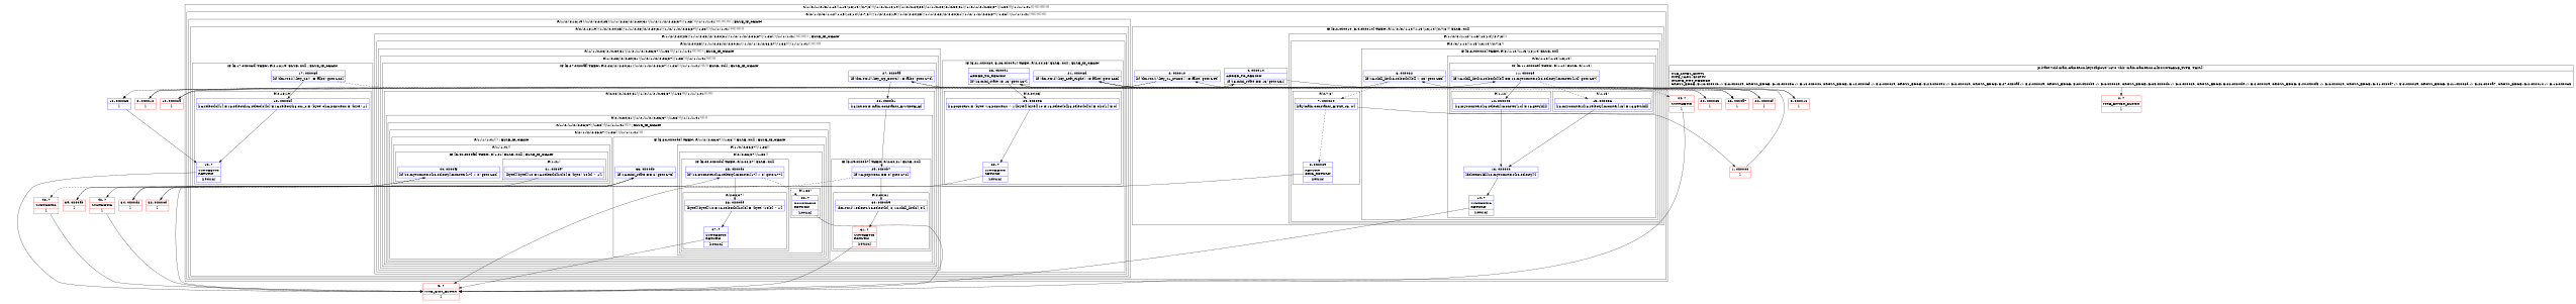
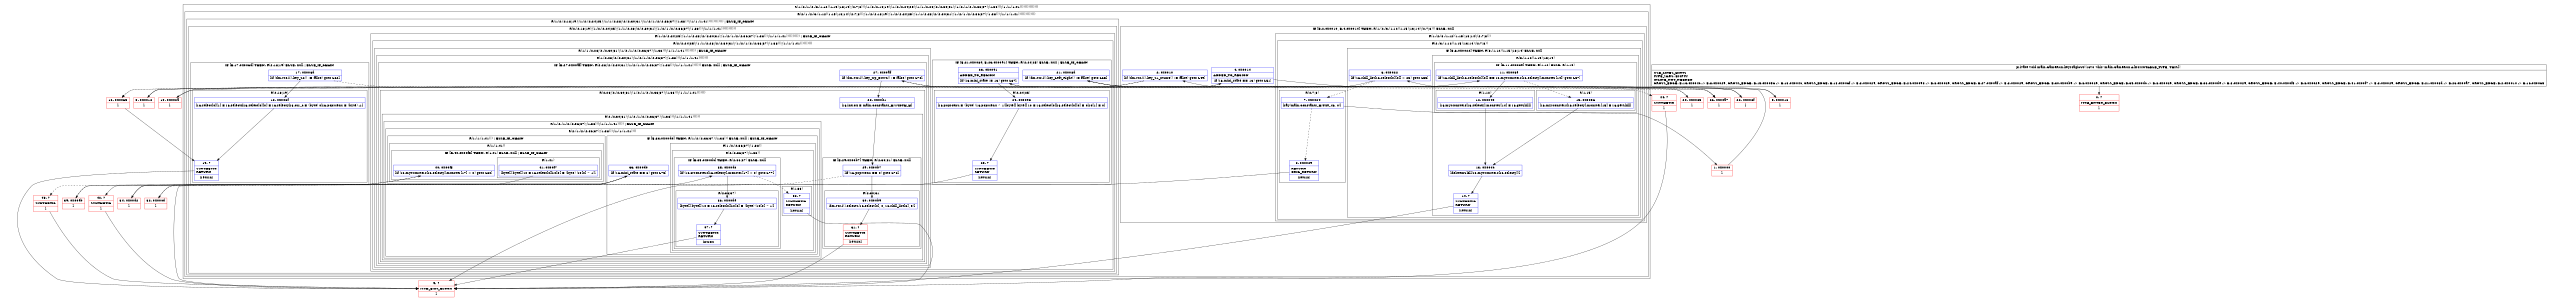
  digraph {
    node [color=blue shape=record]
    n1 [label="{12\:\ 0x0040|lr6.myMonsters[r6.selecty].monster[14] = r6.getSkilll}"]
    n2 [label="{15\:\ 0x0056|lr6.myMonsters[r6.selecty].monster[15] = r6.getSkilll}"]
    n3 [label="{11\:\ 0x003e|lif (r6.skill_list[r6.select[0][0]] == r6.myMonsters[r6.selecty].monster[14]) goto L57l}"]
    n4 [label="{13\:\ 0x004c|ldelItemSkill(r6.myMonsters[r6.selecty])l}"]
    n5 [label="{14\:\ ?|SYNTHETIC\lRETURN\l|lreturnl}"]
    n6 [label="{6\:\ 0x0022|lif (r6.skill_list[r6.select[0][0]] \> 25) goto L55l}"]
    n7 [label="{7\:\ 0x0024|lsay(main.Constants_H.TXT_46, 0)l}"]
    n8 [label="{8\:\ 0x0029|RETURN\lORIG_RETURN\l|lreturnl}"]
    n9 [label="{2\:\ 0x0010|lif (dm.Ms.i().key_S1_Num5() != false) goto L49l}"]
    n10 [label="{4\:\ 0x0014|ADDED_TO_REGION\l|lif (r6.mini_state == 13) goto L51l}"]
    n11 [label="{18\:\ 0x006f|lr6.select[0][1] = r6.selectxlr6.select[0][0] = r6.selectylr6.cur_c = (byte) 0lr6.popMenu = (byte) \-1l}"]
    n12 [label="{19\:\ ?|SYNTHETIC\lRETURN\l|lreturnl}"]
    n13 [label="{17\:\ 0x006d|lif (dm.Ms.i().key_S2() != false) goto L62l}"]
    n14 [label="{24\:\ 0x0093|lr6.popMenu = (byte) (r6.popMenu ^ 1)lbyte[] byte[] r0 = r6.select[0]lr6.select[0][0] = 0lr0[1] = 0l}"]
    n15 [label="{25\:\ ?|SYNTHETIC\lRETURN\l|lreturnl}"]
    n16 [label="{21\:\ 0x008d|lif (dm.Ms.i().key_Left_Right() != false) goto L65l}"]
    n17 [label="{23\:\ 0x0091|ADDED_TO_REGION\l|lif (r6.mini_state != 13) goto L67l}"]
    n18 [label="{30\:\ 0x00b9|ldm.Ms.i().selectS(r6.select[0], 0, r6.skill_list[8], 5)l}"]
    n19 [color=red label="{31\:\ ?|SYNTHETIC\lRETURN\l|lreturnl}"]
    n20 [label="{29\:\ 0x00b7|lif (r6.popMenu == 0) goto L72l}"]
    n21 [label="{36\:\ 0x00de|lbyte[] byte[] r0 = r6.select[0]lr0[0] = (byte) (r0[0] ^ 1)l}"]
-   n22 [label="{37\:\ ?|SYNTHETIC\lRETURN\l|lreturnl}"]
+   n22 [label="{37\:\ ?|SYNTHETIC\lRETURN\l|introX}"]
    n23 [label="{35\:\ 0x00dc|lif (r6.cMonsters[r6.selecty].monster[17] \> 0) goto L77l}"]
-   n24 [label="{38\:\ ?|IMMUTABLE\lRETURN\l|lreturnl}"]
+   n24 [label="{38\:\ ?|SYNTHETIC\lRETURN\l|lreturnl}"]
    n25 [label="{33\:\ 0x00d0|lif (r6.mini_state == 6) goto L75l}"]
    n26 [label="{41\:\ 0x00f7|lbyte[] byte[] r0 = r6.select[0]lr0[0] = (byte) (r0[0] ^ 1)l}"]
    n27 [label="{40\:\ 0x00f5|lif (r6.myMonsters[r6.selecty].monster[17] \> 0) goto L80l}"]
    n28 [label="{28\:\ 0x00b1|lr6.introX = main.Constants_H.WIDTH_Hl}"]
    n29 [label="{27\:\ 0x00af|lif (dm.Ms.i().key_Up_Down() != false) goto L70l}"]
    n30 [color=red label="{9\:\ ?|MTH_EXIT_BLOCK\l|l}"]
    n31 [color=red label="{10\:\ 0x002a|l}"]
    n32 [color=red label="{1\:\ 0x0000|l}"]
    n33 [color=red label="{3\:\ 0x0012|l}"]
-   n34 [label="{16\:\ 0x0065|l}"]
+   n34 [color=red label="{16\:\ 0x0065|l}"]
    n35 [color=red label="{5\:\ 0x0016|l}"]
    n36 [color=red label="{20\:\ 0x0085|l}"]
    n37 [color=red label="{22\:\ 0x008f|l}"]
    n38 [color=red label="{26\:\ 0x00a7|l}"]
    n39 [color=red label="{32\:\ 0x00cd|l}"]
    n40 [color=red label="{34\:\ 0x00d2|l}"]
    n41 [color=red label="{39\:\ 0x00eb|l}"]
    n42 [color=red label="{42\:\ ?|SYNTHETIC\l|l}"]
    n43 [color=red label="{43\:\ ?|SYNTHETIC\l|l}"]
    n44 [color=red label="{44\:\ ?|SYNTHETIC\l|l}"]
    n45 [color=red label="{0\:\ ?|MTH_ENTER_BLOCK\l|l}"]
    n46 [label="{private void main.GameRun.keyMagicUI((r6v0 'this' main.GameRun A[IMMUTABLE_TYPE, THIS]))  | USE_LINES_HINTS\lTYPE_VARS: EMPTY\lINLINE_NOT_NEEDED\lCROSS_EDGE: B:13:0x004c \-\> B:8:0x0029, CROSS_EDGE: B:15:0x0056 \-\> B:13:0x004c, CROSS_EDGE: B:18:0x006f \-\> B:8:0x0029, CROSS_EDGE: B:24:0x0093 \-\> B:8:0x0029, CROSS_EDGE: B:27:0x00af \-\> B:8:0x0029, CROSS_EDGE: B:30:0x00b9 \-\> B:8:0x0029, CROSS_EDGE: B:35:0x00dc \-\> B:8:0x0029, CROSS_EDGE: B:36:0x00de \-\> B:8:0x0029, CROSS_EDGE: B:40:0x00f5 \-\> B:8:0x0029, CROSS_EDGE: B:41:0x00f7 \-\> B:8:0x0029, CROSS_EDGE: B:21:0x008d \-\> B:26:0x00a7, CROSS_EDGE: B:2:0x0010 \-\> B:16:0x0065\l}" color=""]
    subgraph cluster_1 {
      label="R(1:(2:(1:(2:(3:(1:12)(1:15)|13|14)|(2:7|8)))|(1:(2:(2:18|19)|(1:(2:(2:24|25)|(1:(1:(2:28|(2:(2:30|31)|(1:(2:(1:(2:(2:36|37)|(1:38)))|(1:(1:(1:41)))))))))))))))"
      subgraph cluster_2 {
        label="R(2:(1:(2:(3:(1:12)(1:15)|13|14)|(2:7|8)))|(1:(2:(2:18|19)|(1:(2:(2:24|25)|(1:(1:(2:28|(2:(2:30|31)|(1:(2:(1:(2:(2:36|37)|(1:38)))|(1:(1:(1:41))))))))))))))"
        subgraph cluster_3 {
          label="IF [B:2:0x0010, B:4:0x0014] THEN: R(1:(2:(3:(1:12)(1:15)|13|14)|(2:7|8))) ELSE: null"
          n9
          n10
          subgraph cluster_4 {
            label="R(1:(2:(3:(1:12)(1:15)|13|14)|(2:7|8)))"
            subgraph cluster_5 {
              label="R(2:(3:(1:12)(1:15)|13|14)|(2:7|8))"
              subgraph cluster_6 {
                label="IF [B:6:0x0022] THEN: R(3:(1:12)(1:15)|13|14) ELSE: null"
                n6
                subgraph cluster_7 {
                  label="R(3:(1:12)(1:15)|13|14)"
                  n4
                  n5
                  subgraph cluster_8 {
                    label="IF [B:11:0x003e] THEN: R(1:12) ELSE: R(1:15)"
                    n3
                    subgraph cluster_9 {
                      label="R(1:12)"
                      n1
                    }
                    subgraph cluster_10 {
                      label="R(1:15)"
                      n2
                    }
                  }
                }
              }
              subgraph cluster_11 {
                label="R(2:7|8)"
                n7
                n8
              }
            }
          }
        }
        subgraph cluster_12 {
          label="R(1:(2:(2:18|19)|(1:(2:(2:24|25)|(1:(1:(2:28|(2:(2:30|31)|(1:(2:(1:(2:(2:36|37)|(1:38)))|(1:(1:(1:41))))))))))))) | ELSE_IF_CHAIN\l"
          subgraph cluster_13 {
            label="R(2:(2:18|19)|(1:(2:(2:24|25)|(1:(1:(2:28|(2:(2:30|31)|(1:(2:(1:(2:(2:36|37)|(1:38)))|(1:(1:(1:41))))))))))))"
            subgraph cluster_14 {
              label="IF [B:17:0x006d] THEN: R(2:18|19) ELSE: null | ELSE_IF_CHAIN\l"
              n13
              subgraph cluster_15 {
                label="R(2:18|19)"
                n11
                n12
              }
            }
            subgraph cluster_16 {
              label="R(1:(2:(2:24|25)|(1:(1:(2:28|(2:(2:30|31)|(1:(2:(1:(2:(2:36|37)|(1:38)))|(1:(1:(1:41))))))))))) | ELSE_IF_CHAIN\l"
              subgraph cluster_17 {
                label="R(2:(2:24|25)|(1:(1:(2:28|(2:(2:30|31)|(1:(2:(1:(2:(2:36|37)|(1:38)))|(1:(1:(1:41))))))))))"
                subgraph cluster_18 {
                  label="IF [B:21:0x008d, B:23:0x0091] THEN: R(2:24|25) ELSE: null | ELSE_IF_CHAIN\l"
                  n16
                  n17
                  subgraph cluster_19 {
                    label="R(2:24|25)"
                    n14
                    n15
                  }
                }
                subgraph cluster_20 {
                  label="R(1:(1:(2:28|(2:(2:30|31)|(1:(2:(1:(2:(2:36|37)|(1:38)))|(1:(1:(1:41))))))))) | ELSE_IF_CHAIN\l"
                  subgraph cluster_21 {
                    label="R(1:(2:28|(2:(2:30|31)|(1:(2:(1:(2:(2:36|37)|(1:38)))|(1:(1:(1:41))))))))"
                    subgraph cluster_22 {
                      label="IF [B:27:0x00af] THEN: R(2:28|(2:(2:30|31)|(1:(2:(1:(2:(2:36|37)|(1:38)))|(1:(1:(1:41))))))) ELSE: null | ELSE_IF_CHAIN\l"
                      n29
                      subgraph cluster_23 {
                        label="R(2:28|(2:(2:30|31)|(1:(2:(1:(2:(2:36|37)|(1:38)))|(1:(1:(1:41)))))))"
                        n28
                        subgraph cluster_24 {
                          label="R(2:(2:30|31)|(1:(2:(1:(2:(2:36|37)|(1:38)))|(1:(1:(1:41))))))"
                          subgraph cluster_25 {
                            label="IF [B:29:0x00b7] THEN: R(2:30|31) ELSE: null"
                            n20
                            subgraph cluster_26 {
                              label="R(2:30|31)"
                              n18
                              n19
                            }
                          }
                          subgraph cluster_27 {
                            label="R(1:(2:(1:(2:(2:36|37)|(1:38)))|(1:(1:(1:41))))) | ELSE_IF_CHAIN\l"
                            subgraph cluster_28 {
                              label="R(2:(1:(2:(2:36|37)|(1:38)))|(1:(1:(1:41))))"
                              subgraph cluster_29 {
                                label="IF [B:33:0x00d0] THEN: R(1:(2:(2:36|37)|(1:38))) ELSE: null | ELSE_IF_CHAIN\l"
                                n25
                                subgraph cluster_30 {
                                  label="R(1:(2:(2:36|37)|(1:38)))"
                                  subgraph cluster_31 {
                                    label="R(2:(2:36|37)|(1:38))"
                                    subgraph cluster_32 {
                                      label="IF [B:35:0x00dc] THEN: R(2:36|37) ELSE: null"
                                      n23
                                      subgraph cluster_33 {
                                        label="R(2:36|37)"
                                        n21
                                        n22
                                      }
                                    }
                                    subgraph cluster_34 {
                                      label="R(1:38)"
                                      n24
                                    }
                                  }
                                }
                              }
                              subgraph cluster_35 {
                                label="R(1:(1:(1:41))) | ELSE_IF_CHAIN\l"
                                subgraph cluster_36 {
                                  label="R(1:(1:41))"
                                  subgraph cluster_37 {
                                    label="IF [B:40:0x00f5] THEN: R(1:41) ELSE: null | ELSE_IF_CHAIN\l"
                                    n27
                                    subgraph cluster_38 {
                                      label="R(1:41)"
                                      n26
                                    }
                                  }
                                }
                              }
                            }
                          }
                        }
                      }
                    }
                  }
                }
              }
            }
          }
        }
      }
    }
    n1 -> n4
    n2 -> n4
    n3 -> n1
    n3 -> n2 [style=dashed]
    n4 -> n5
    n5 -> n30
    n6 -> n7 [style=dashed]
    n6 -> n31
    n7 -> n8 [style=dashed]
    n7 -> n32
    n8 -> n30
    n9 -> n33
    n9 -> n34 [style=dashed]
    n10 -> n34 [style=dashed]
    n10 -> n35
    n11 -> n12
    n12 -> n30
    n13 -> n11
    n13 -> n36 [style=dashed]
    n14 -> n15
    n15 -> n30
    n16 -> n37
    n16 -> n38 [style=dashed]
    n17 -> n14
    n17 -> n38 [style=dashed]
    n18 -> n19
    n19 -> n30
    n20 -> n18
    n20 -> n39 [style=dashed]
    n21 -> n22
    n22 -> n30
    n23 -> n21
    n23 -> n24 [style=dashed]
    n24 -> n30
    n25 -> n40
    n25 -> n41 [style=dashed]
    n26 -> n42
    n27 -> n43 [style=dashed]
    n28 -> n20
    n29 -> n28
    n29 -> n44 [style=dashed]
    n31 -> n3
    n32 -> n9
    n33 -> n10
    n34 -> n12
    n35 -> n6
    n36 -> n16
    n37 -> n17
    n38 -> n29
    n39 -> n25
    n40 -> n23
    n41 -> n27
    n42 -> n30
    n43 -> n30
    n44 -> n30
    n46 -> n45
  }
